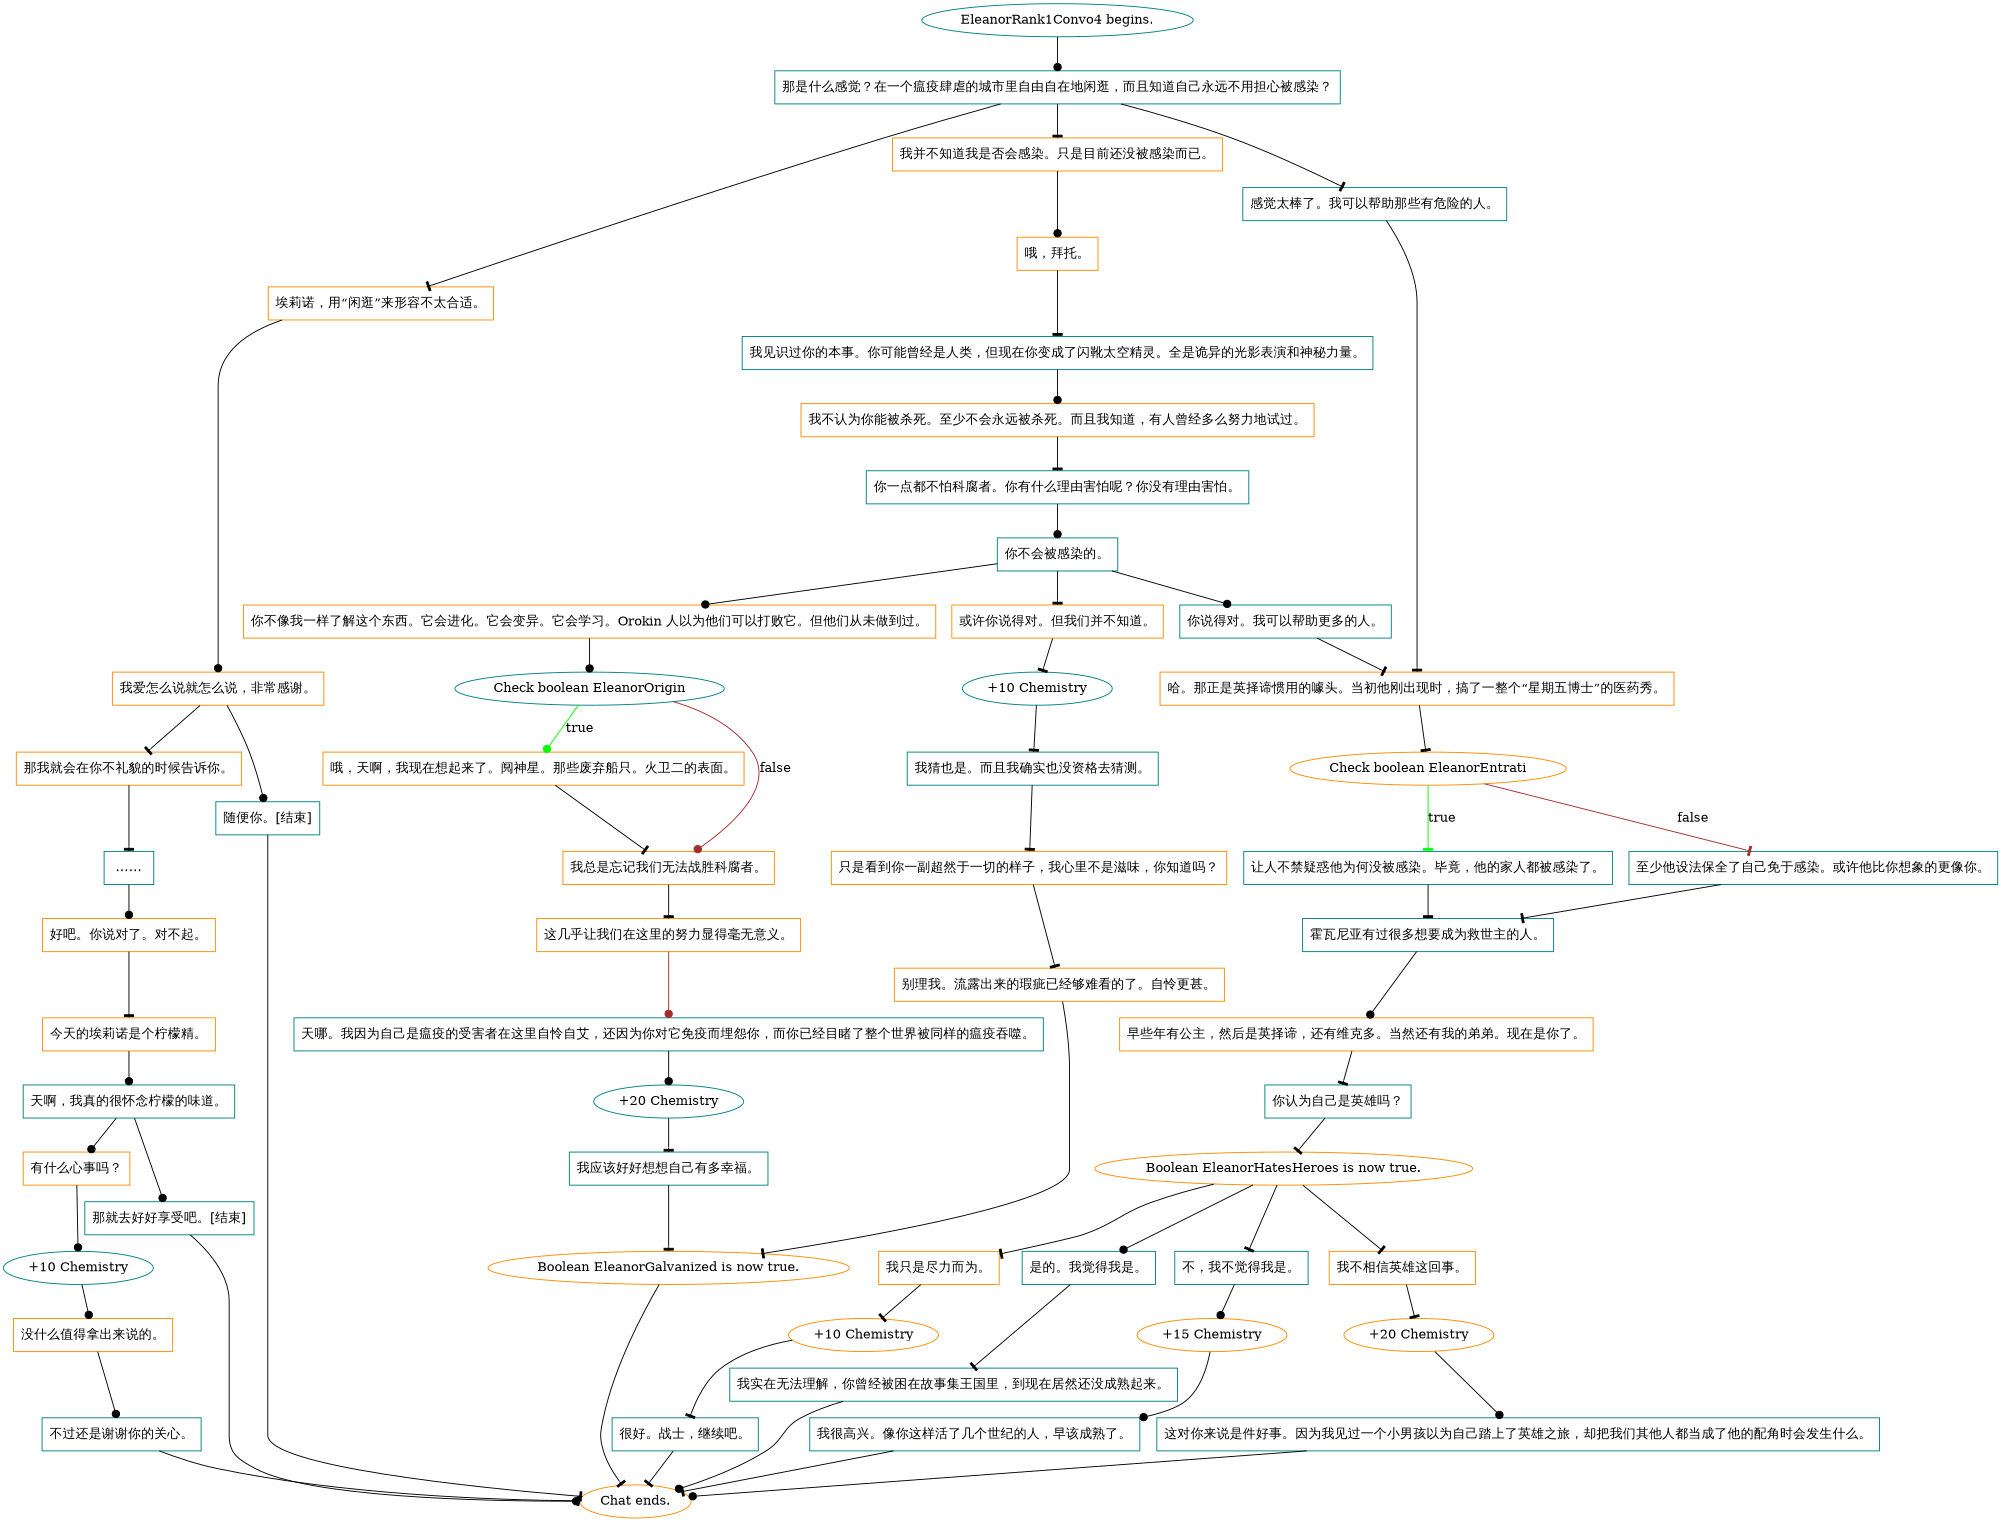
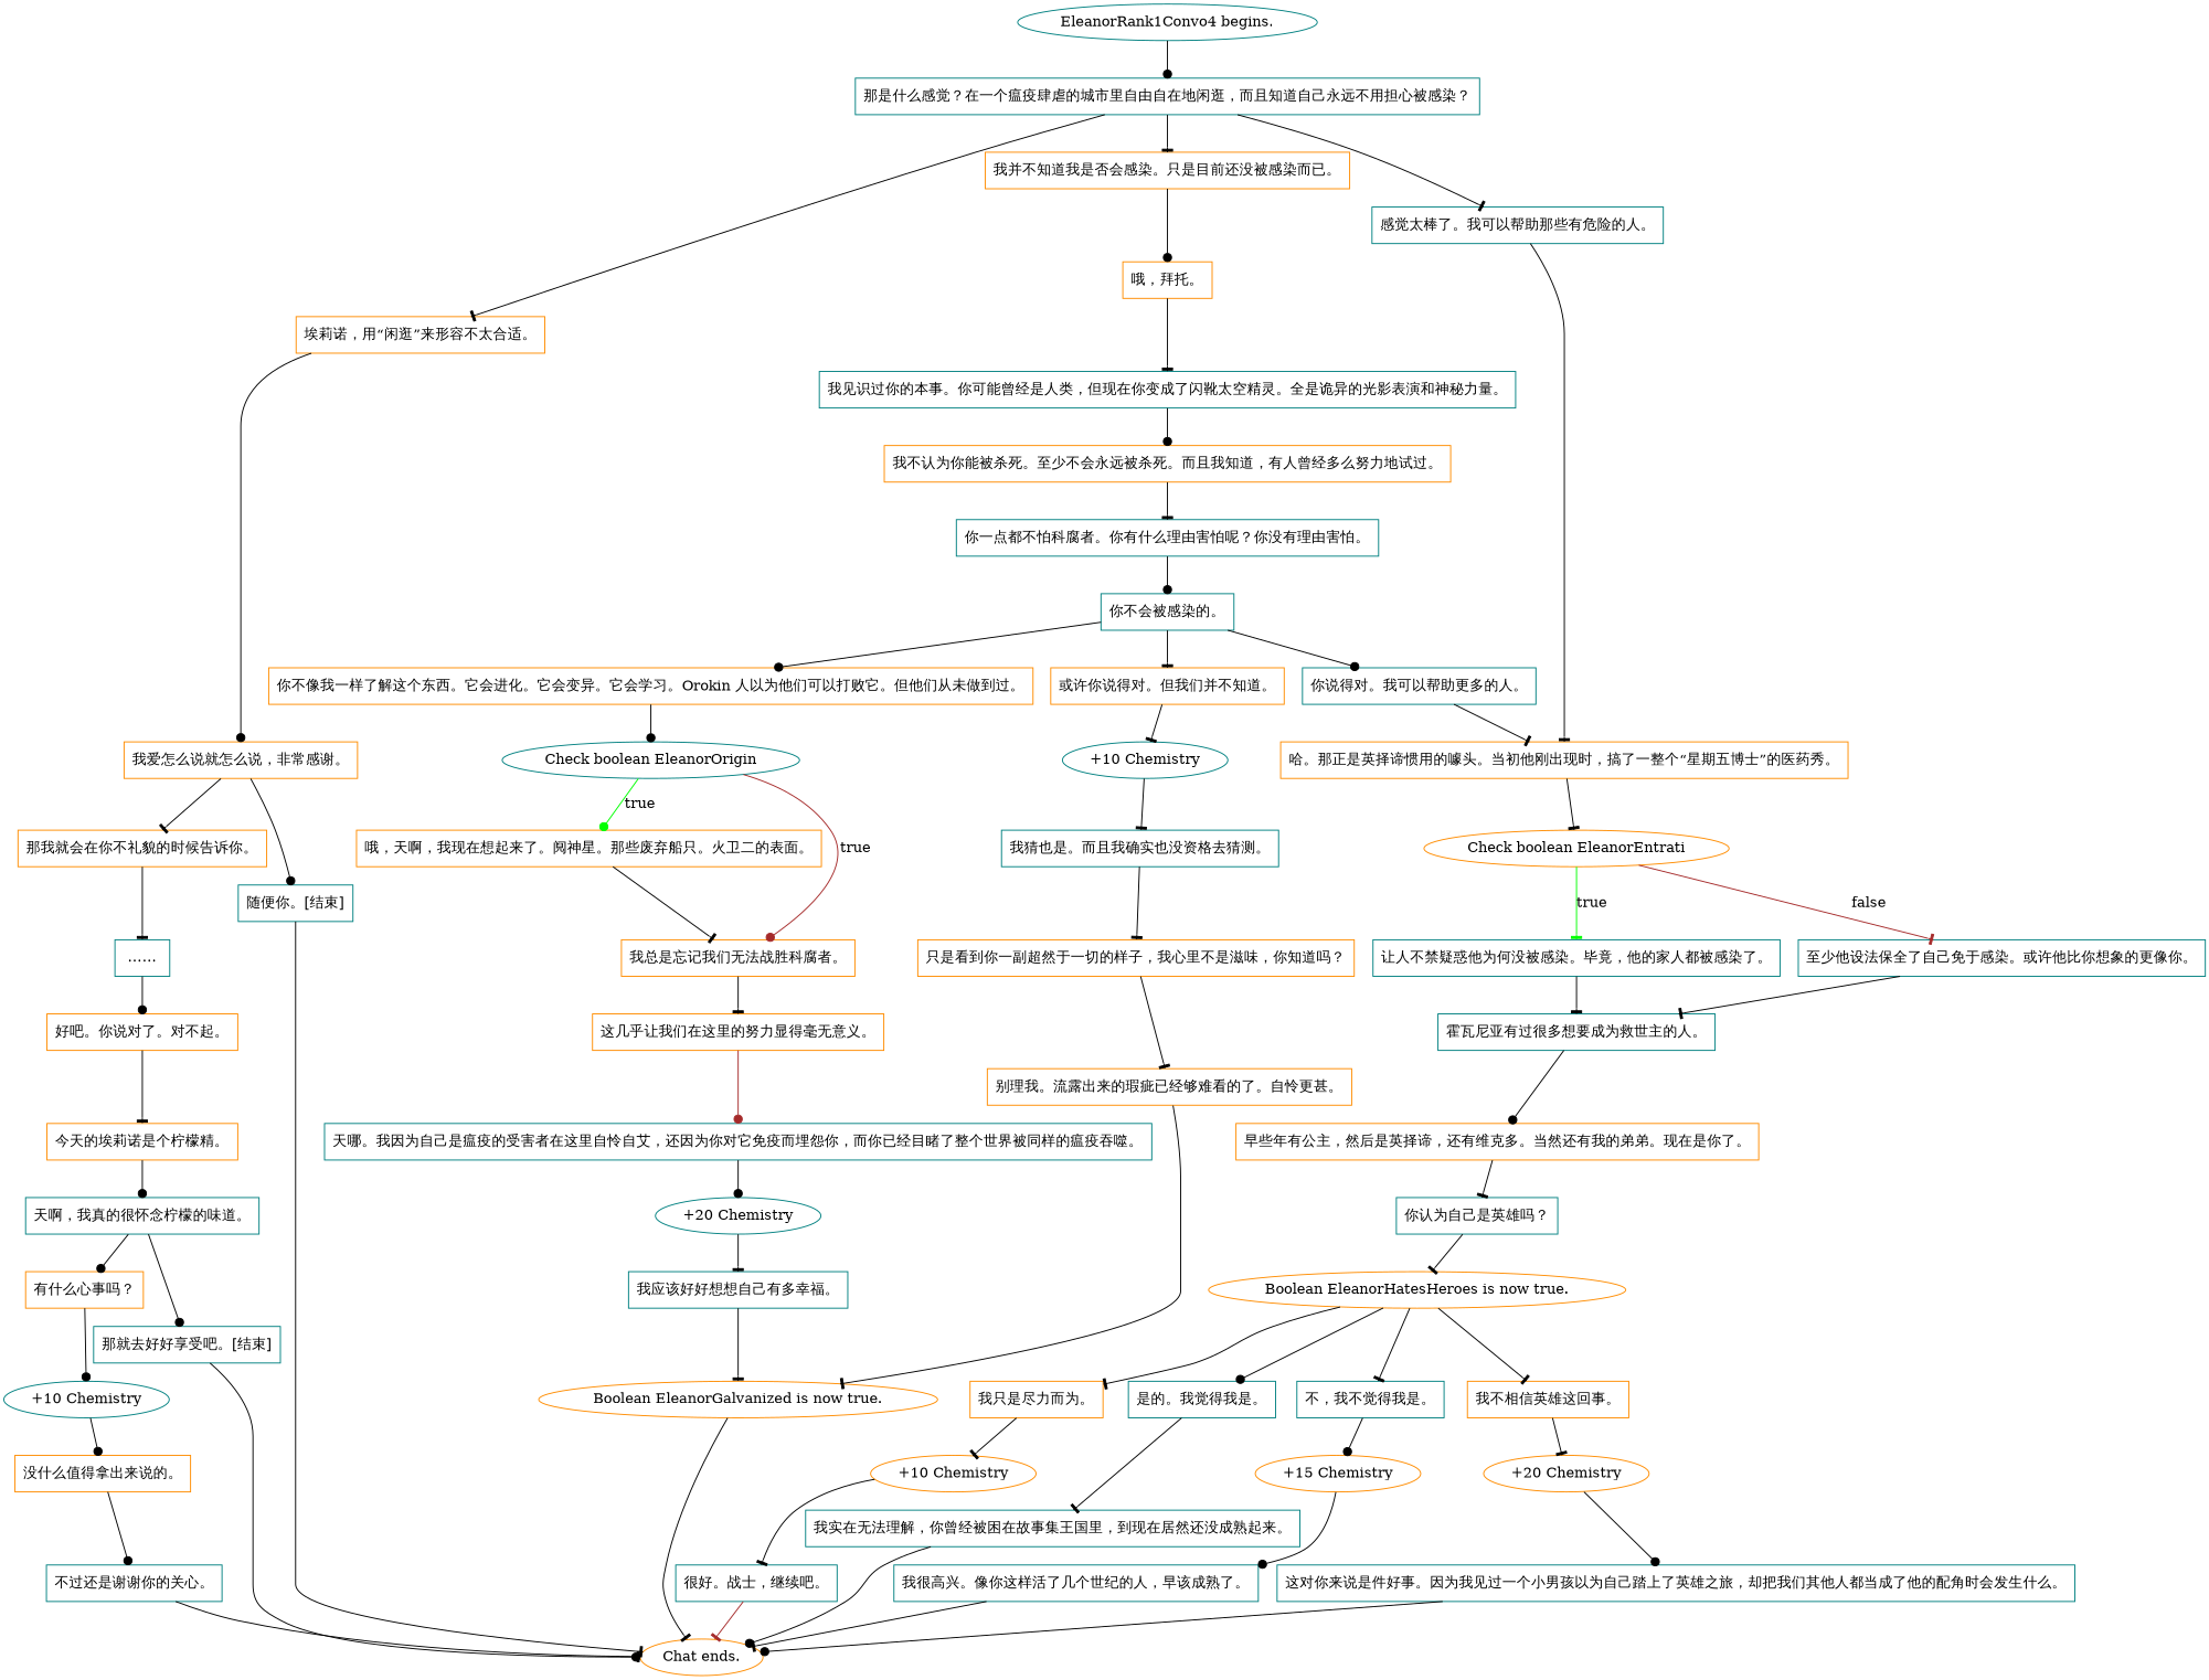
  digraph {
    node [color=teal shape=box]
    edge [arrowhead=tee]
    "EleanorRank1Convo4 begins." [shape=""]
    n2 [label="那是什么感觉？在一个瘟疫肆虐的城市里自由自在地闲逛，而且知道自己永远不用担心被感染？"]
    n3 [color=darkorange label="埃莉诺，用“闲逛”来形容不太合适。"]
    n4 [color=darkorange label="我并不知道我是否会感染。只是目前还没被感染而已。"]
    n5 [label="感觉太棒了。我可以帮助那些有危险的人。"]
    n6 [color=darkorange label="我爱怎么说就怎么说，非常感谢。"]
    n7 [color=darkorange label="哦，拜托。"]
    n8 [color=darkorange label="哈。那正是英择谛惯用的噱头。当初他刚出现时，搞了一整个“星期五博士”的医药秀。"]
    n9 [color=darkorange label="那我就会在你不礼貌的时候告诉你。"]
    n10 [label="随便你。[结束]"]
    n11 [label="我见识过你的本事。你可能曾经是人类，但现在你变成了闪靴太空精灵。全是诡异的光影表演和神秘力量。"]
    n12 [color=darkorange label="Check boolean EleanorEntrati" shape=""]
    n13 [label="……"]
    "Chat ends." [color=darkorange shape=""]
    n15 [color=darkorange label="我不认为你能被杀死。至少不会永远被杀死。而且我知道，有人曾经多么努力地试过。"]
    n16 [label="让人不禁疑惑他为何没被感染。毕竟，他的家人都被感染了。"]
    n17 [label="至少他设法保全了自己免于感染。或许他比你想象的更像你。"]
    n18 [color=darkorange label="好吧。你说对了。对不起。"]
    n19 [label="你一点都不怕科腐者。你有什么理由害怕呢？你没有理由害怕。"]
    n20 [label="霍瓦尼亚有过很多想要成为救世主的人。"]
    n21 [color=darkorange label="今天的埃莉诺是个柠檬精。"]
    n22 [label="你不会被感染的。"]
    n23 [color=darkorange label="早些年有公主，然后是英择谛，还有维克多。当然还有我的弟弟。现在是你了。"]
    n24 [label="天啊，我真的很怀念柠檬的味道。"]
    n25 [color=darkorange label="你不像我一样了解这个东西。它会进化。它会变异。它会学习。Orokin 人以为他们可以打败它。但他们从未做到过。"]
    n26 [color=darkorange label="或许你说得对。但我们并不知道。"]
    n27 [label="你说得对。我可以帮助更多的人。"]
    n28 [label="你认为自己是英雄吗？"]
    n29 [color=darkorange label="有什么心事吗？"]
    n30 [label="那就去好好享受吧。[结束]"]
    n31 [label="Check boolean EleanorOrigin" shape=""]
    n32 [label="+10 Chemistry" shape=""]
    n33 [color=darkorange label="Boolean EleanorHatesHeroes is now true." shape=""]
    n34 [label="+10 Chemistry" shape=""]
    n35 [color=darkorange label="哦，天啊，我现在想起来了。阋神星。那些废弃船只。火卫二的表面。"]
    n36 [color=darkorange label="我总是忘记我们无法战胜科腐者。"]
    n37 [label="我猜也是。而且我确实也没资格去猜测。"]
    n38 [color=darkorange label="我只是尽力而为。"]
    n39 [label="是的。我觉得我是。"]
    n40 [label="不，我不觉得我是。"]
    n41 [color=darkorange label="我不相信英雄这回事。"]
    n42 [color=darkorange label="没什么值得拿出来说的。"]
    n43 [color=darkorange label="这几乎让我们在这里的努力显得毫无意义。"]
    n44 [color=darkorange label="只是看到你一副超然于一切的样子，我心里不是滋味，你知道吗？"]
    n45 [color=darkorange label="+10 Chemistry" shape=""]
    n46 [label="我实在无法理解，你曾经被困在故事集王国里，到现在居然还没成熟起来。"]
    n47 [color=darkorange label="+15 Chemistry" shape=""]
    n48 [color=darkorange label="+20 Chemistry" shape=""]
    n49 [label="不过还是谢谢你的关心。"]
    n50 [label="天哪。我因为自己是瘟疫的受害者在这里自怜自艾，还因为你对它免疫而埋怨你，而你已经目睹了整个世界被同样的瘟疫吞噬。"]
    n51 [color=darkorange label="别理我。流露出来的瑕疵已经够难看的了。自怜更甚。"]
    n52 [label="很好。战士，继续吧。"]
    n53 [label="我很高兴。像你这样活了几个世纪的人，早该成熟了。"]
    n54 [label="这对你来说是件好事。因为我见过一个小男孩以为自己踏上了英雄之旅，却把我们其他人都当成了他的配角时会发生什么。"]
    n55 [label="+20 Chemistry" shape=""]
    n56 [color=darkorange label="Boolean EleanorGalvanized is now true." shape=""]
    n57 [label="我应该好好想想自己有多幸福。"]
    "EleanorRank1Convo4 begins." -> n2 [arrowhead=dot]
    n2 -> n3
    n2 -> n4
    n2 -> n5
    n3 -> n6 [arrowhead=dot]
    n4 -> n7 [arrowhead=dot]
    n5 -> n8
    n6 -> n9
    n6 -> n10 [arrowhead=dot]
    n7 -> n11
    n8 -> n12
    n9 -> n13
    n10 -> "Chat ends."
    n11 -> n15 [arrowhead=dot]
    n12 -> n16 [color=green label=true]
    n12 -> n17 [color=brown label=false]
    n13 -> n18 [arrowhead=dot]
    n15 -> n19
    n16 -> n20
    n17 -> n20
    n18 -> n21
    n19 -> n22 [arrowhead=dot]
    n20 -> n23 [arrowhead=dot]
    n21 -> n24 [arrowhead=dot]
    n22 -> n25 [arrowhead=dot]
    n22 -> n26
    n22 -> n27 [arrowhead=dot]
    n23 -> n28
    n24 -> n29 [arrowhead=dot]
    n24 -> n30 [arrowhead=dot]
    n25 -> n31 [arrowhead=dot]
    n26 -> n32
    n27 -> n8
    n28 -> n33
    n29 -> n34 [arrowhead=dot]
    n30 -> "Chat ends." [arrowhead=dot]
    n31 -> n35 [arrowhead=dot color=green label=true]
-   n31 -> n36 [arrowhead=dot color=brown label=false]
+   n31 -> n36 [arrowhead=dot color=brown label=true]
    n32 -> n37
    n33 -> n38
    n33 -> n39 [arrowhead=dot]
    n33 -> n40
    n33 -> n41
    n34 -> n42 [arrowhead=dot]
    n35 -> n36
    n36 -> n43
    n37 -> n44
    n38 -> n45
    n39 -> n46
    n40 -> n47 [arrowhead=dot]
    n41 -> n48
    n42 -> n49 [arrowhead=dot]
    n43 -> n50 [arrowhead=dot color=brown]
    n44 -> n51
    n45 -> n52
    n46 -> "Chat ends." [arrowhead=dot]
    n47 -> n53 [arrowhead=dot]
    n48 -> n54 [arrowhead=dot]
    n49 -> "Chat ends."
    n50 -> n55 [arrowhead=dot]
    n51 -> n56
-   n52 -> "Chat ends."
+   n52 -> "Chat ends." [color=brown]
    n53 -> "Chat ends."
    n54 -> "Chat ends." [arrowhead=dot]
    n55 -> n57
    n56 -> "Chat ends."
    n57 -> n56
  }
